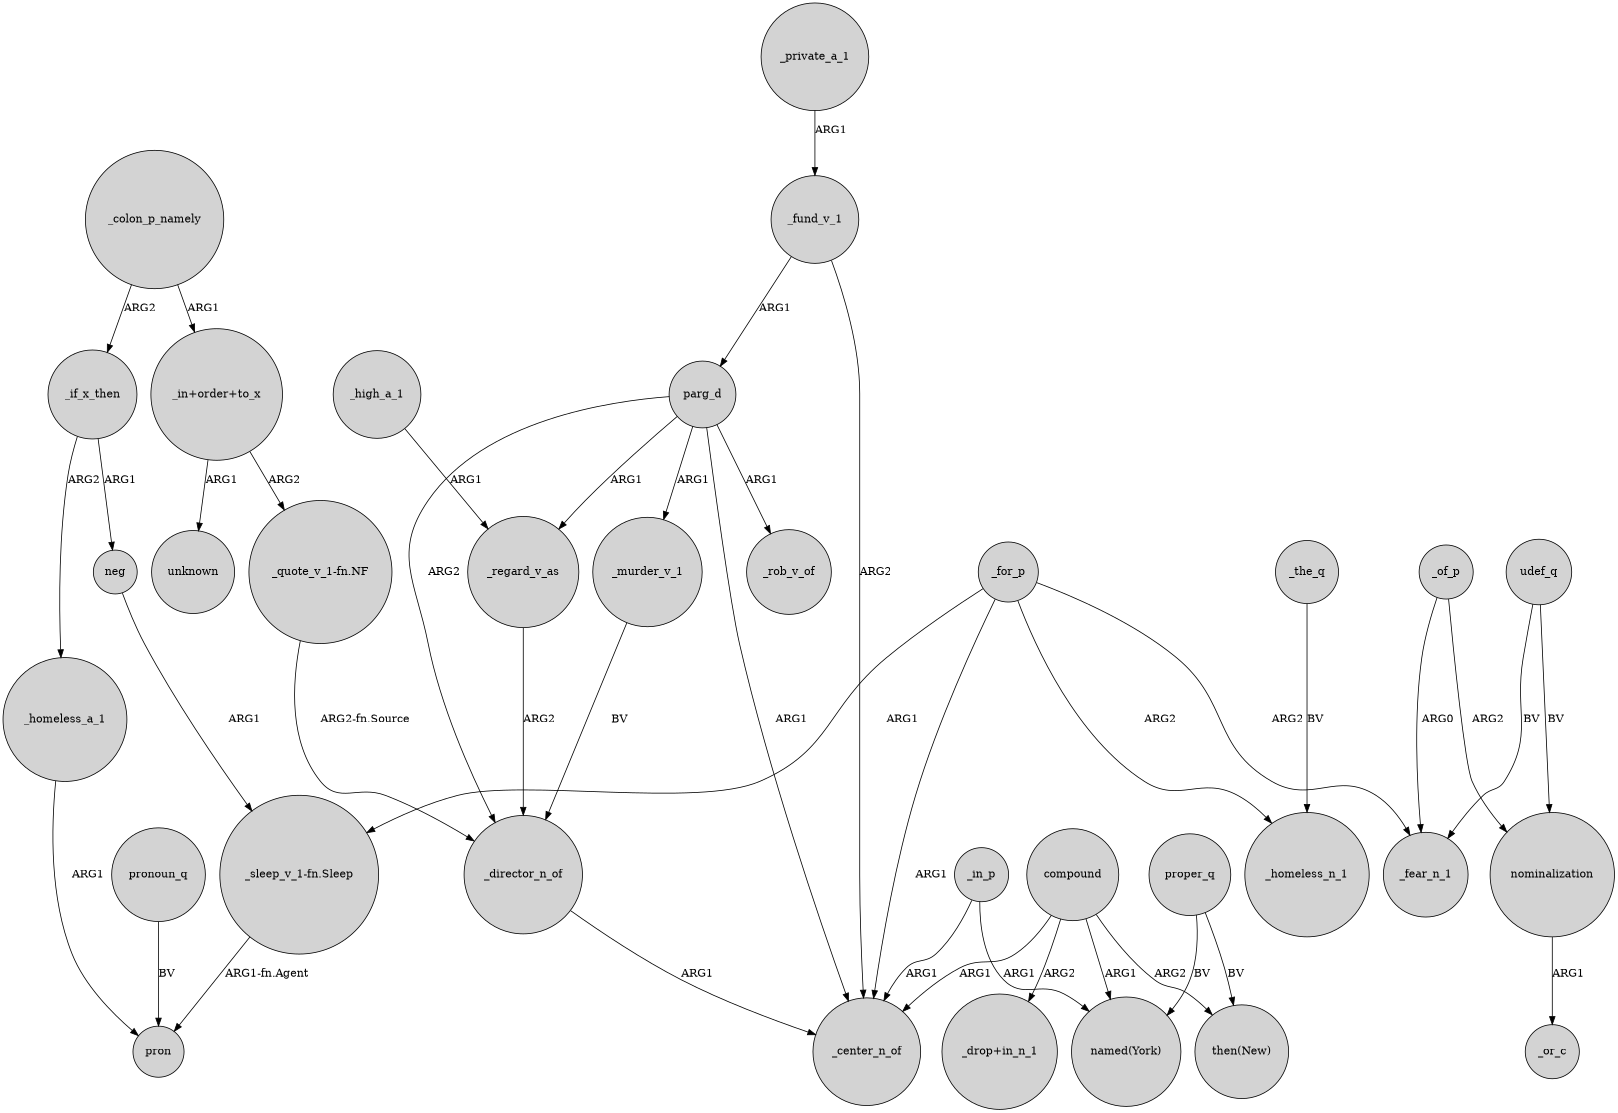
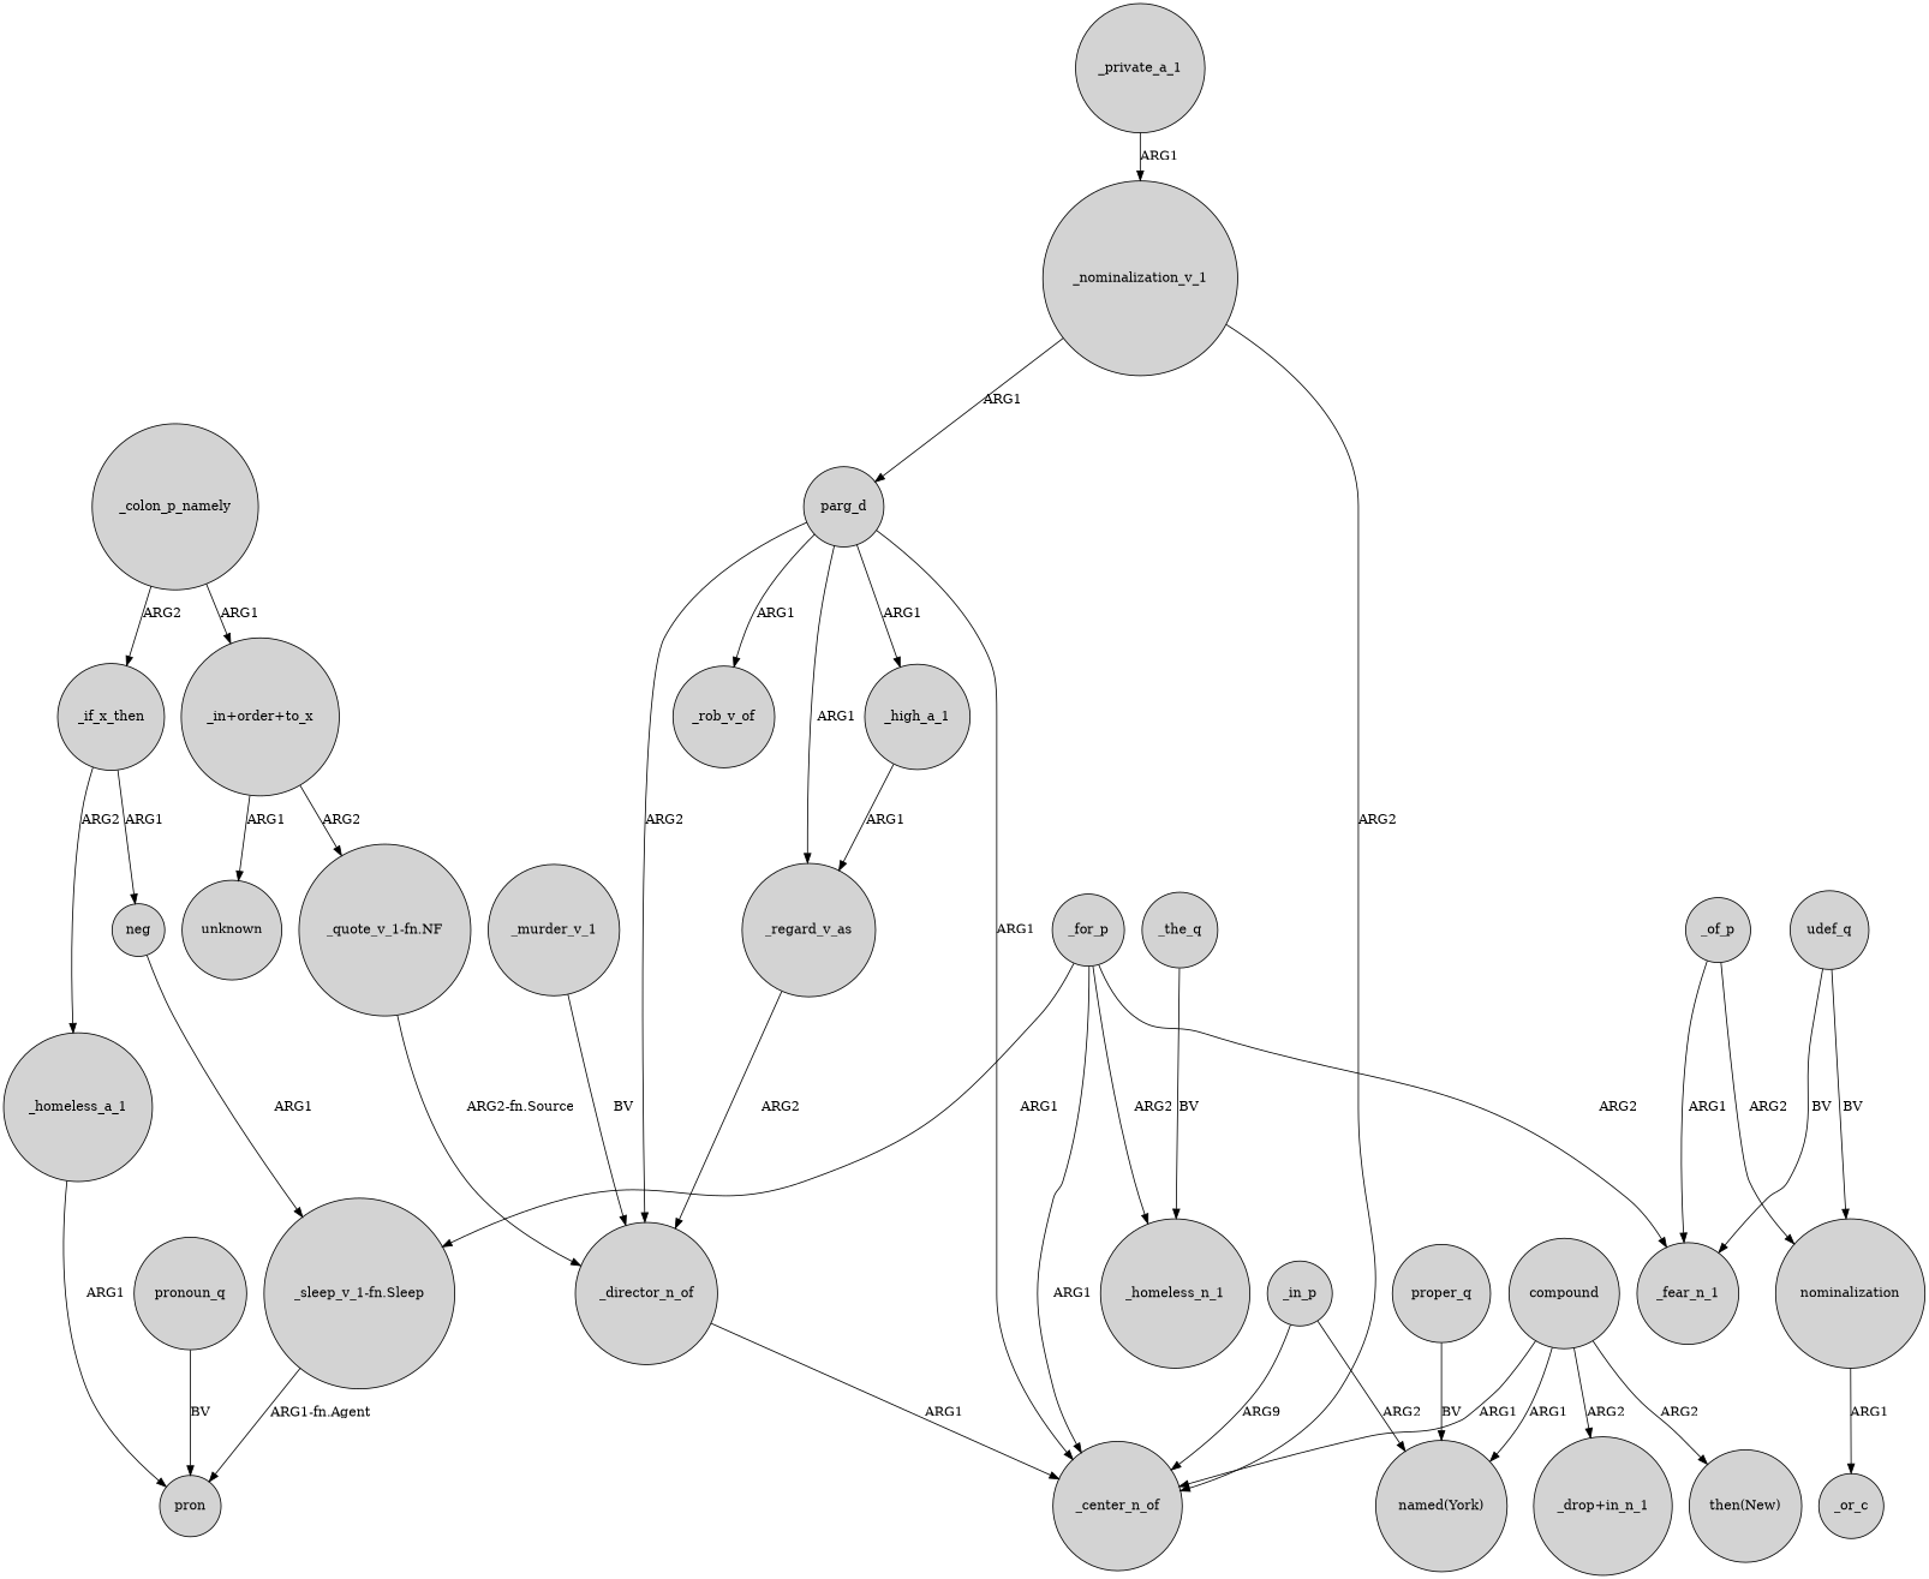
  digraph {
    node [shape=circle style=filled]
    _if_x_then
    neg
    _homeless_a_1
    "_sleep_v_1-fn.Sleep"
    pron
    parg_d
    _director_n_of
    _rob_v_of
    _murder_v_1
    _center_n_of
    _regard_v_as
-   _fund_v_1
+   _fund_v_1 [label=_nominalization_v_1]
    compound
    n14 [label="then(New)"]
    "_drop+in_n_1"
    "named(York)"
    _for_p
    _fear_n_1
    _homeless_n_1
    "_quote_v_1-fn.NF"
    _of_p
    nominalization
    _or_c
    proper_q
    udef_q
    pronoun_q
    _high_a_1
    "_in+order+to_x"
    unknown
    _in_p
    _the_q
    _private_a_1
    _colon_p_namely
    _if_x_then -> neg [label=ARG1]
    _if_x_then -> _homeless_a_1 [label=ARG2]
    neg -> "_sleep_v_1-fn.Sleep" [label=ARG1]
    _homeless_a_1 -> pron [label=ARG1]
    "_sleep_v_1-fn.Sleep" -> pron [label="ARG1-fn.Agent"]
    parg_d -> _director_n_of [label=ARG2]
    parg_d -> _rob_v_of [label=ARG1]
-   parg_d -> _murder_v_1 [label=ARG1]
+   parg_d -> _high_a_1 [label=ARG1]
    parg_d -> _center_n_of [label=ARG1]
    parg_d -> _regard_v_as [label=ARG1]
    _director_n_of -> _center_n_of [label=ARG1]
    _murder_v_1 -> _director_n_of [label=BV]
    _regard_v_as -> _director_n_of [label=ARG2]
    _fund_v_1 -> parg_d [label=ARG1]
    _fund_v_1 -> _center_n_of [label=ARG2]
    compound -> _center_n_of [label=ARG1]
    compound -> n14 [label=ARG2]
    compound -> "_drop+in_n_1" [label=ARG2]
    compound -> "named(York)" [label=ARG1]
    _for_p -> "_sleep_v_1-fn.Sleep" [label=ARG1]
    _for_p -> _center_n_of [label=ARG1]
    _for_p -> _fear_n_1 [label=ARG2]
    _for_p -> _homeless_n_1 [label=ARG2]
    "_quote_v_1-fn.NF" -> _director_n_of [label="ARG2-fn.Source"]
-   _of_p -> _fear_n_1 [label=ARG0]
+   _of_p -> _fear_n_1 [label=ARG1]
    _of_p -> nominalization [label=ARG2]
    nominalization -> _or_c [label=ARG1]
-   proper_q -> n14 [label=BV]
    proper_q -> "named(York)" [label=BV]
    udef_q -> _fear_n_1 [label=BV]
    udef_q -> nominalization [label=BV]
    pronoun_q -> pron [label=BV]
    _high_a_1 -> _regard_v_as [label=ARG1]
    "_in+order+to_x" -> "_quote_v_1-fn.NF" [label=ARG2]
    "_in+order+to_x" -> unknown [label=ARG1]
-   _in_p -> _center_n_of [label=ARG1]
-   _in_p -> "named(York)" [label=ARG1]
+   _in_p -> _center_n_of [label=ARG9]
+   _in_p -> "named(York)" [label=ARG2]
    _the_q -> _homeless_n_1 [label=BV]
    _private_a_1 -> _fund_v_1 [label=ARG1]
    _colon_p_namely -> _if_x_then [label=ARG2]
    _colon_p_namely -> "_in+order+to_x" [label=ARG1]
  }
